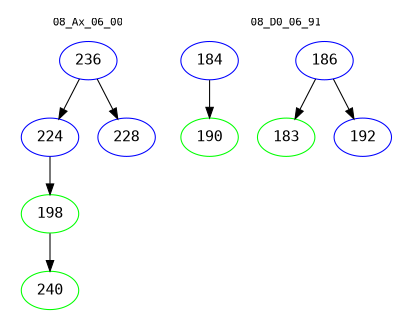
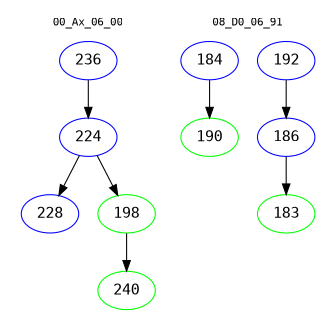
  digraph {
    fontname="DejaVu Sans Mono"
    node [color=blue fontname="DejaVu Sans Mono"]
    edge [color=black fontname="DejaVu Sans Mono"]
    n1 [label=236]
    n2 [label=224]
    n3 [color=green label=240]
    n4 [label=228]
    n5 [color=green label=198]
    n6 [label=186]
    n7 [color=green label=183]
    n8 [label=192]
    n9 [label=184]
    n10 [color=green label=190]
    subgraph cluster_1 {
      color=white
      fontsize=10
-     label="08_Ax_06_00"
+     label="00_Ax_06_00"
      n1
      n2
      n3
      n4
      n5
    }
    subgraph cluster_2 {
      color=white
      fontsize=10
      label="08_D0_06_91"
      n6
      n7
      n8
      n9
      n10
    }
    n1 -> n2
-   n1 -> n4
+   n2 -> n4
    n2 -> n5
    n5 -> n3
    n6 -> n7
-   n6 -> n8
+   n8 -> n6
    n9 -> n10
  }
